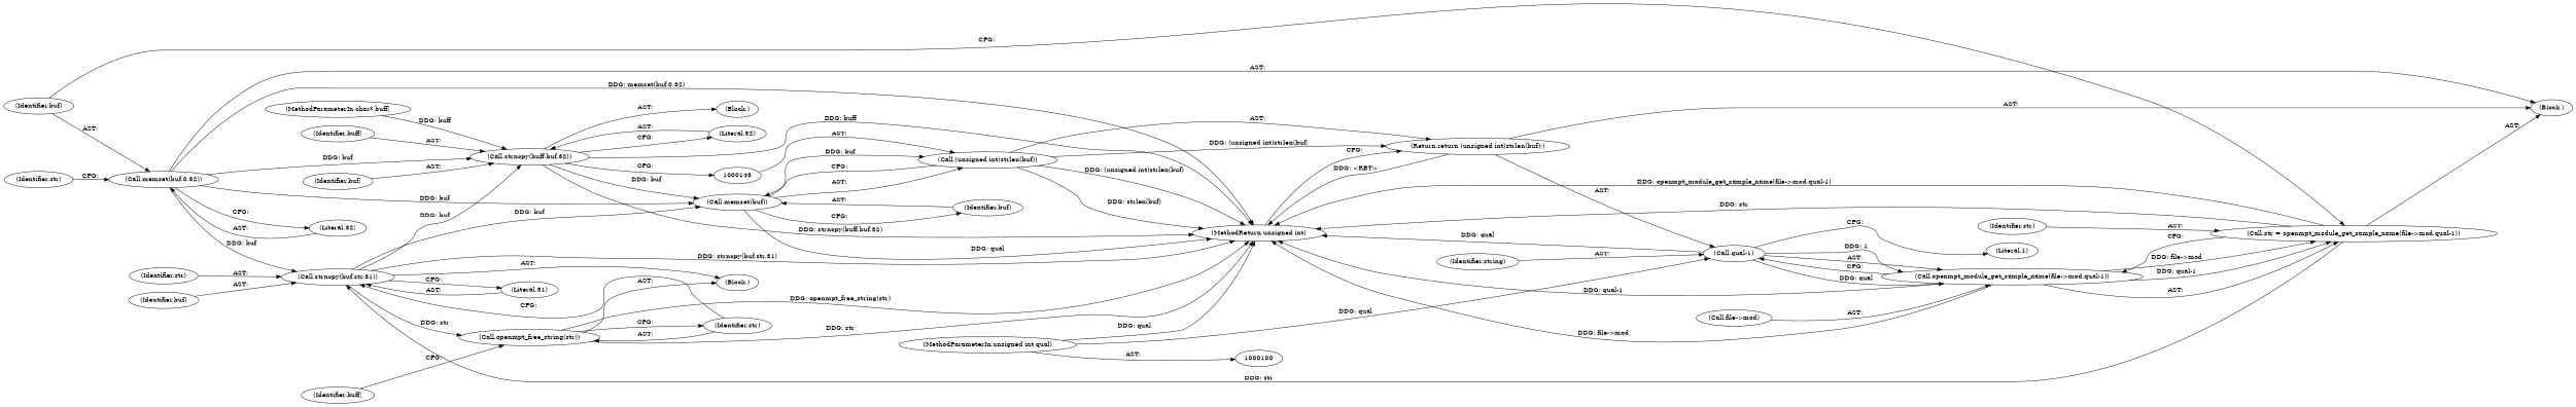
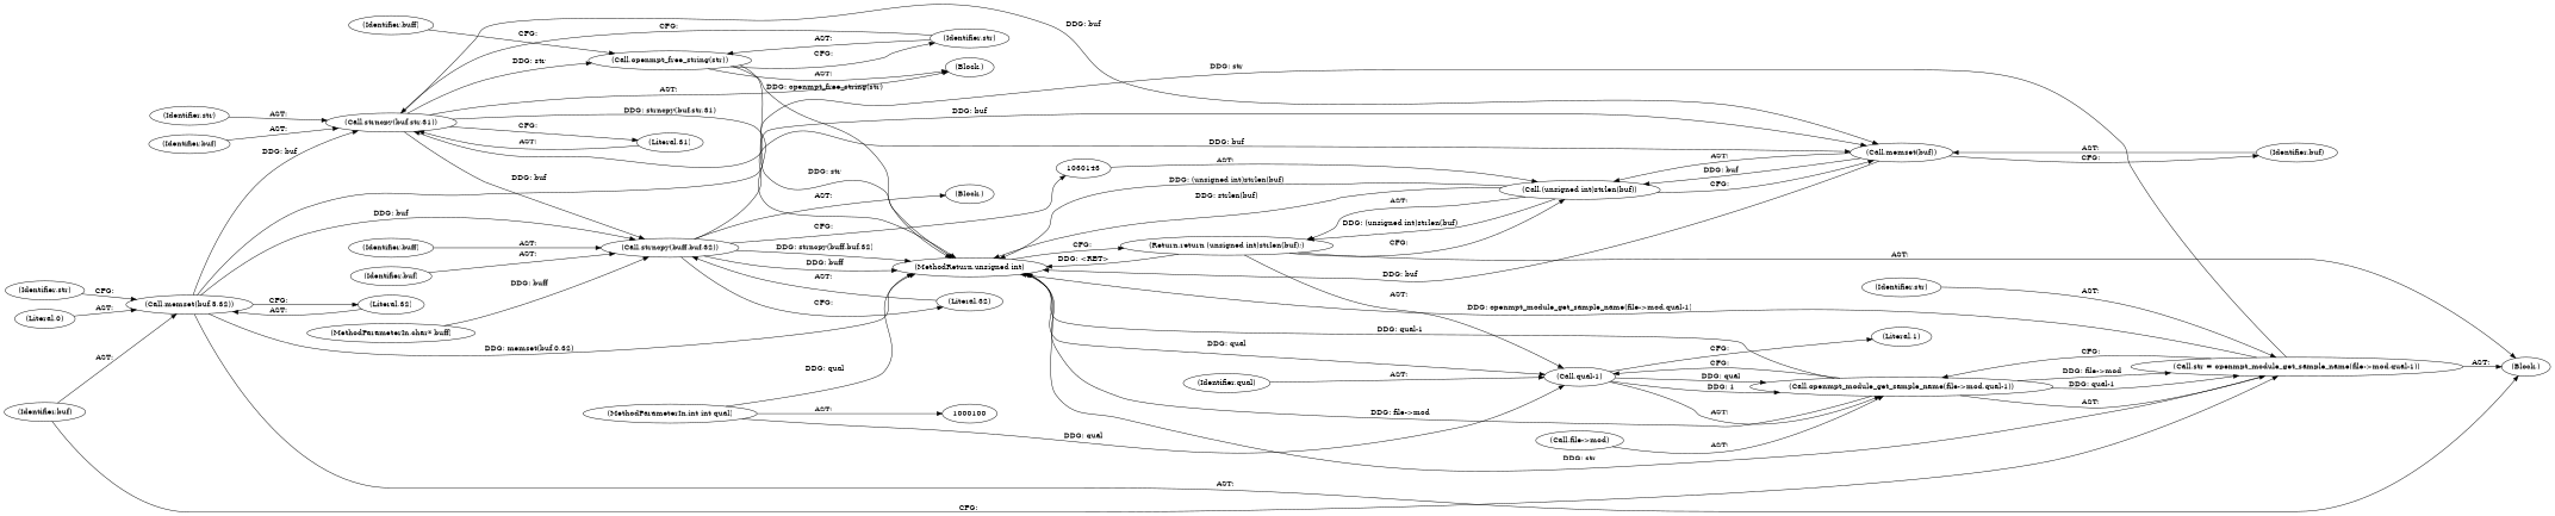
  digraph {
    rankdir=LR
    n1 [label="(Call,strncpy(buf,str,31))"]
    n2 [label="(Call,openmpt_free_string(str))"]
    n3 [label="(Call,strncpy(buff,buf,32))"]
    n4 [label="(Call,memset(buf))"]
    n5 [label="(MethodReturn,unsigned int)"]
    n6 [label="(Literal,31)"]
    n7 [label="(Block,)"]
    n8 [label="(Identifier,str)"]
    n9 [label="(Literal,32)"]
    n10 [label="(Block,)"]
-   1000143
+   1000143 [label=1030143]
    n12 [label="(Call,(unsigned int)strlen(buf))"]
    n13 [label="(Identifier,buf)"]
    n14 [label="(Return,return (unsigned int)strlen(buf);)"]
-   n15 [label="(Call,memset(buf,0,32))"]
+   n15 [label="(Call,memset(buf,5,32))"]
    n16 [label="(Literal,32)"]
    n17 [label="(Block,)"]
    n18 [label="(Call,str = openmpt_module_get_sample_name(file->mod,qual-1))"]
    n19 [label="(Call,openmpt_module_get_sample_name(file->mod,qual-1))"]
    n20 [label="(Call,qual-1)"]
    n21 [label="(Literal,1)"]
-   n22 [label="(MethodParameterIn,unsigned int qual)"]
+   n22 [label="(MethodParameterIn,int int qual)"]
    1000100
    n24 [label="(Identifier,str)"]
+   n25 [label="(Literal,0)"]
    n26 [label="(Identifier,str)"]
    n27 [label="(Call,file->mod)"]
-   n28 [label="(Identifier,string)"]
+   n28 [label="(Identifier,qual)"]
    n29 [label="(Identifier,buf)"]
    n30 [label="(Identifier,str)"]
    n31 [label="(Identifier,buff)"]
    n32 [label="(Identifier,buff)"]
    n33 [label="(Identifier,buf)"]
    n34 [label="(MethodParameterIn,char* buff)"]
    n35 [label="(Identifier,buf)"]
    n1 -> n2 [label="DDG: str"]
    n1 -> n3 [label="DDG: buf"]
    n1 -> n4 [label="DDG: buf"]
    n1 -> n5 [label="DDG: strncpy(buf,str,31)"]
    n1 -> n6 [label="CFG: "]
    n1 -> n7 [label="AST: "]
    n2 -> n5 [label="DDG: openmpt_free_string(str)"]
    n2 -> n5 [label="DDG: str"]
    n2 -> n7 [label="AST: "]
    n2 -> n8 [label="CFG: "]
    n3 -> n4 [label="DDG: buf"]
    n3 -> n5 [label="DDG: buff"]
    n3 -> n5 [label="DDG: strncpy(buff,buf,32)"]
    n3 -> n9 [label="CFG: "]
    n3 -> n10 [label="AST: "]
    n3 -> 1000143 [label="CFG: "]
-   n4 -> n5 [label="DDG: qual"]
+   n4 -> n5 [label="DDG: buf"]
    n4 -> n12 [label="AST: "]
    n4 -> n12 [label="DDG: buf"]
    n4 -> n13 [label="CFG: "]
    n5 -> n14 [label="CFG: "]
    n6 -> n1 [label="AST: "]
    n8 -> n1 [label="CFG: "]
    n8 -> n2 [label="AST: "]
    n9 -> n3 [label="AST: "]
    1000143 -> n12 [label="AST: "]
    n12 -> n4 [label="CFG: "]
    n12 -> n5 [label="DDG: (unsigned int)strlen(buf)"]
    n12 -> n5 [label="DDG: strlen(buf)"]
    n12 -> n14 [label="AST: "]
    n12 -> n14 [label="DDG: (unsigned int)strlen(buf)"]
    n13 -> n4 [label="AST: "]
    n14 -> n5 [label="DDG: <RET>"]
+   n14 -> n12 [label="CFG: "]
    n14 -> n17 [label="AST: "]
    n14 -> n20 [label="AST: "]
    n15 -> n1 [label="DDG: buf"]
    n15 -> n3 [label="DDG: buf"]
    n15 -> n4 [label="DDG: buf"]
    n15 -> n5 [label="DDG: memset(buf,0,32)"]
    n15 -> n16 [label="CFG: "]
    n15 -> n17 [label="AST: "]
    n16 -> n15 [label="AST: "]
    n18 -> n1 [label="DDG: str"]
    n18 -> n5 [label="DDG: openmpt_module_get_sample_name(file->mod,qual-1)"]
    n18 -> n5 [label="DDG: str"]
    n18 -> n17 [label="AST: "]
    n18 -> n19 [label="CFG: "]
    n19 -> n5 [label="DDG: qual-1"]
    n19 -> n5 [label="DDG: file->mod"]
    n19 -> n18 [label="AST: "]
    n19 -> n18 [label="DDG: file->mod"]
    n19 -> n18 [label="DDG: qual-1"]
    n19 -> n20 [label="CFG: "]
-   n20 -> n5 [label="DDG: qual"]
+   n5 -> n20 [label="DDG: qual"]
    n20 -> n19 [label="AST: "]
    n20 -> n19 [label="DDG: qual"]
    n20 -> n19 [label="DDG: 1"]
    n20 -> n21 [label="CFG: "]
    n22 -> n5 [label="DDG: qual"]
    n22 -> n20 [label="DDG: qual"]
    n22 -> 1000100 [label="AST: "]
    n24 -> n1 [label="AST: "]
+   n25 -> n15 [label="AST: "]
    n26 -> n18 [label="AST: "]
    n27 -> n19 [label="AST: "]
    n28 -> n20 [label="AST: "]
    n29 -> n15 [label="AST: "]
    n29 -> n18 [label="CFG: "]
    n30 -> n15 [label="CFG: "]
    n31 -> n3 [label="AST: "]
    n32 -> n2 [label="CFG: "]
    n33 -> n3 [label="AST: "]
    n34 -> n3 [label="DDG: buff"]
    n35 -> n1 [label="AST: "]
  }
